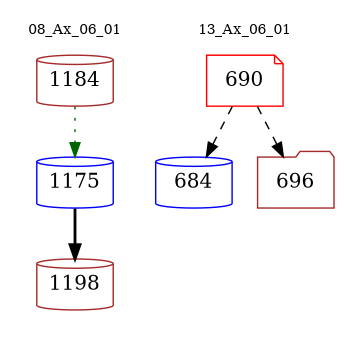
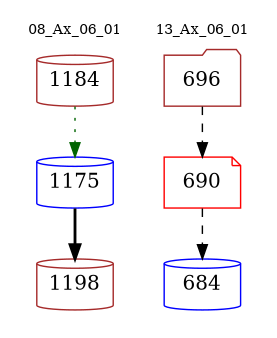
  digraph {
    node [color=brown shape=cylinder]
    edge [color=black style=dashed]
    n1 [color=blue label=1175]
    n2 [label=1184]
    n3 [label=1198]
    n4 [color=red label=690 shape=note]
    n5 [color=blue label=684]
    n6 [label=696 shape=folder]
    subgraph cluster_1 {
      color=white
      fontsize=10
      label="08_Ax_06_01"
      n1
      n2
      n3
    }
    subgraph cluster_2 {
      color=white
      fontsize=10
      label="13_Ax_06_01"
      n4
      n5
      n6
    }
    n1 -> n3 [style=bold]
    n2 -> n1 [color=darkgreen style=dotted]
    n4 -> n5
-   n4 -> n6
+   n6 -> n4
  }
